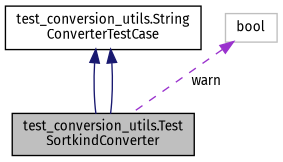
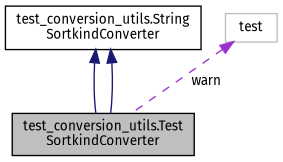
  digraph {
    fontname="Fira Sans"
    node [color=black fillcolor=white fontname="Fira Sans" fontsize=10 shape=record style=filled]
    edge [color=midnightblue dir=back fontname="Fira Sans" fontsize=10 labelfontname=Helvetica labelfontsize=10 style=solid]
    n1 [fillcolor=grey75 fontcolor=black height=0.2 label="test_conversion_utils.Test\lSortkindConverter" width=0.4]
-   n2 [height=0.2 label="test_conversion_utils.String\lConverterTestCase" width=0.4]
-   n3 [color=grey75 height=0.2 label=bool width=0.4]
+   n2 [height=0.2 label="test_conversion_utils.String\lSortkindConverter" width=0.4]
+   n3 [color=grey75 height=0.2 label=test width=0.4]
    n2 -> n1
    n2 -> n1
    n3 -> n1 [color=darkorchid3 label=" warn" style=dashed]
  }
